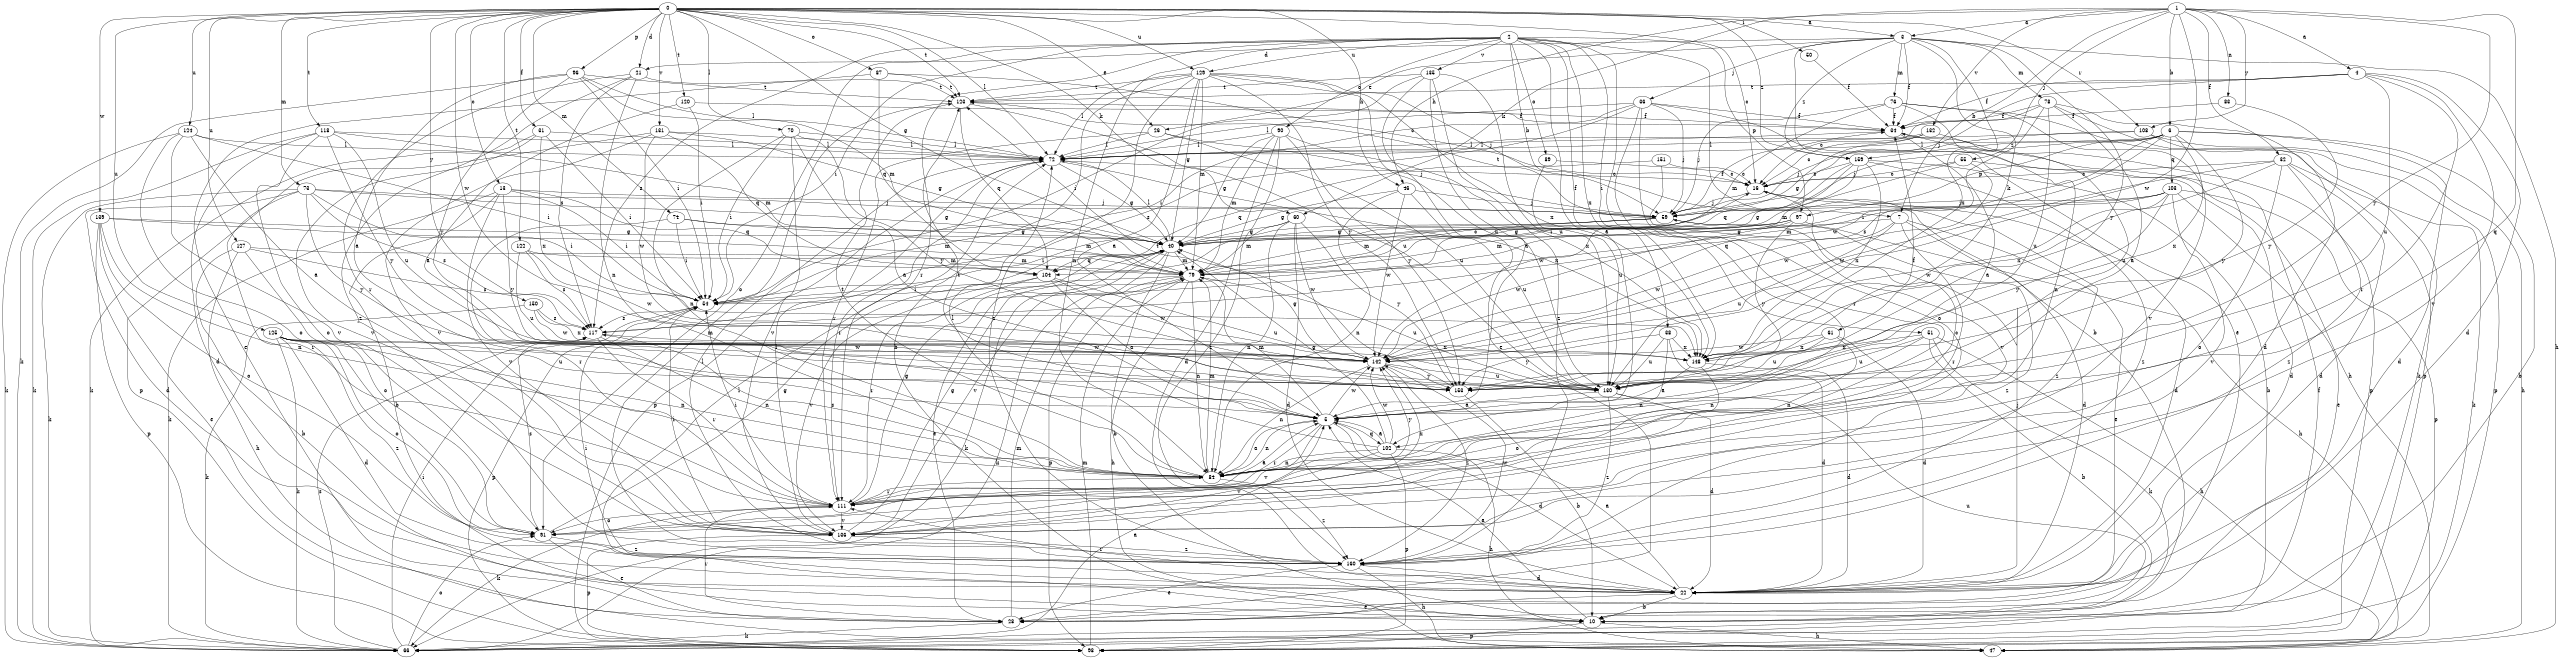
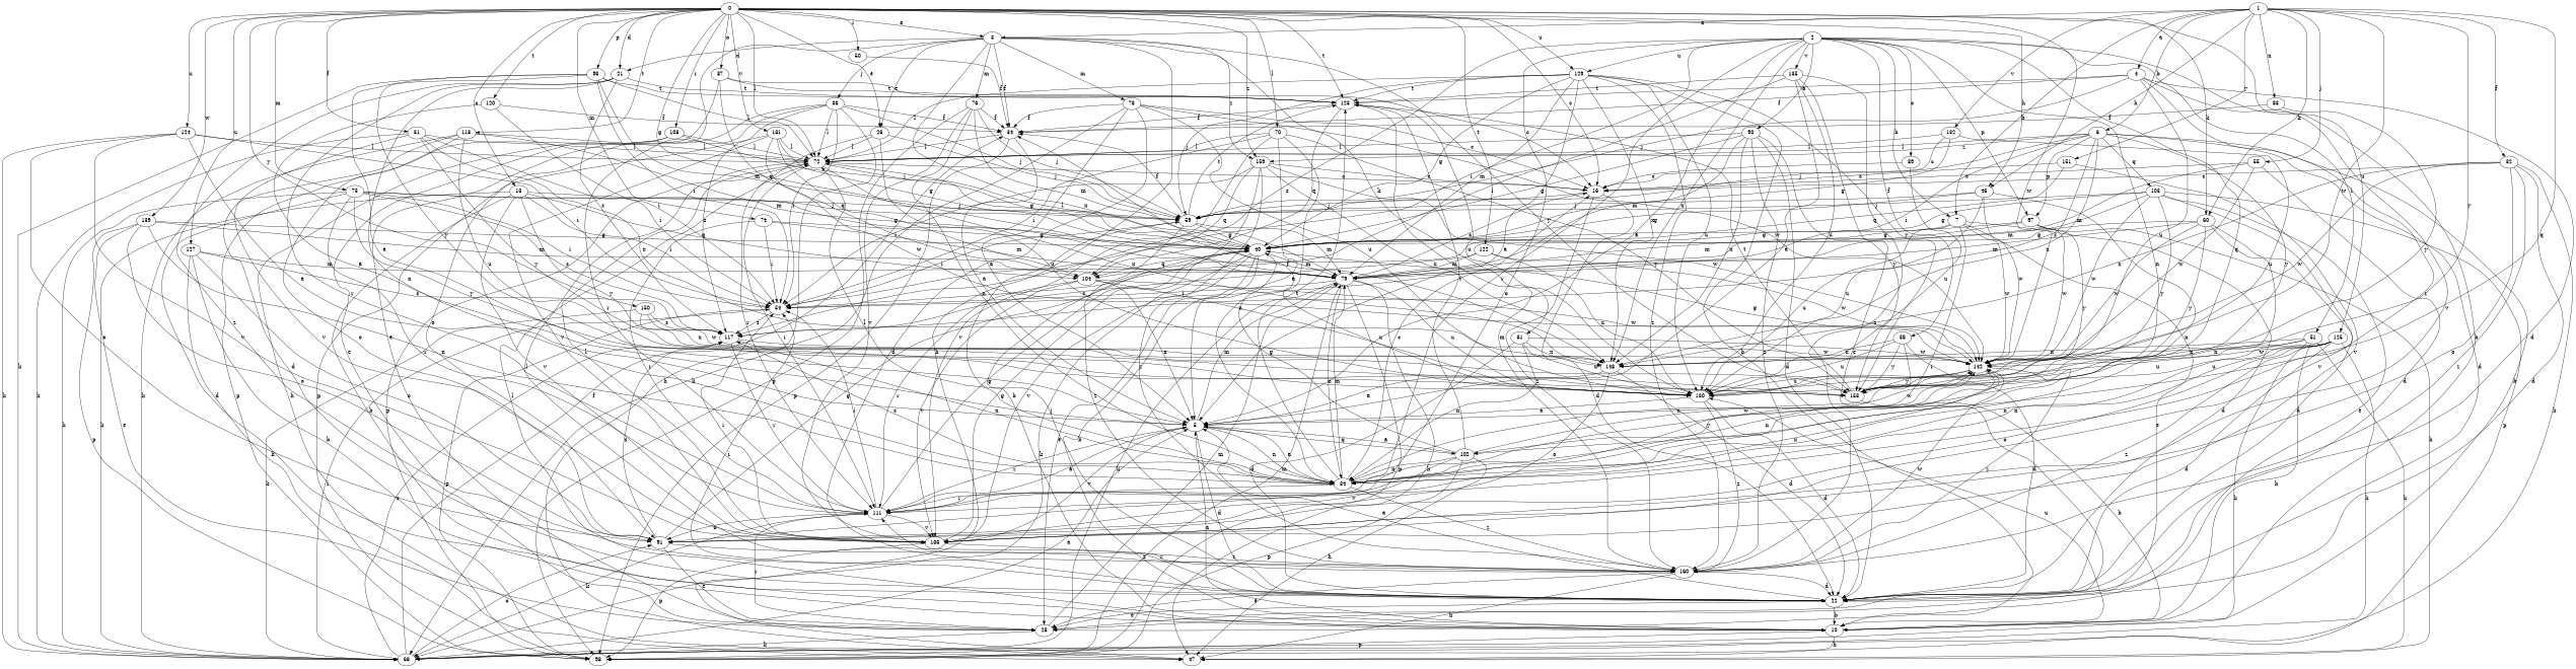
  strict digraph {
    0
    3
    13
    16
    21
    26
    31
    40
    46
    50
    60
    70
    72
    73
    74
    87
    96
    108
    118
    120
    122
    123
    124
    125
    127
    129
    131
    139
    142
    150
    159
    153
    148
    28
    34
    47
    n37 [label=36]
    61
    76
    78
    10
    54
    59
    136
    66
    104
    22
    160
    84
    111
    117
    130
    79
    5
    98
    91
    1
    4
    6
    7
    32
    55
    83
    102
    132
    151
    97
    103
    2
    n70 [label=38]
    51
    89
    90
    135
    0 -> 3 [label=a]
    0 -> 13 [label=c]
    0 -> 16 [label=c]
    0 -> 21 [label=d]
    0 -> 26 [label=e]
    0 -> 31 [label=f]
    0 -> 40 [label=g]
    0 -> 46 [label=h]
    0 -> 50 [label=i]
    0 -> 60 [label=k]
    0 -> 70 [label=l]
    0 -> 72 [label=l]
    0 -> 73 [label=m]
    0 -> 74 [label=m]
    0 -> 87 [label=o]
    0 -> 96 [label=p]
    0 -> 108 [label=r]
    0 -> 118 [label=t]
    0 -> 120 [label=t]
    0 -> 122 [label=t]
    0 -> 123 [label=t]
    0 -> 124 [label=u]
    0 -> 125 [label=u]
    0 -> 127 [label=u]
    0 -> 129 [label=u]
    0 -> 131 [label=v]
    0 -> 139 [label=w]
    0 -> 142 [label=w]
    0 -> 150 [label=y]
    0 -> 159 [label=z]
    3 -> 21 [label=d]
    3 -> 26 [label=e]
    3 -> 159 [label=z]
    3 -> 153 [label=y]
    3 -> 148 [label=x]
    3 -> 28 [label=e]
    3 -> 34 [label=f]
    3 -> 47 [label=h]
    3 -> n37 [label=j]
    3 -> 61 [label=k]
    3 -> 76 [label=m]
    3 -> 78 [label=m]
    13 -> 153 [label=y]
    13 -> 10 [label=b]
    13 -> 54 [label=i]
    13 -> 59 [label=j]
    13 -> 136 [label=v]
    13 -> 66 [label=k]
    13 -> 104 [label=q]
    16 -> 59 [label=j]
    16 -> 22 [label=d]
    16 -> 160 [label=z]
    21 -> 123 [label=t]
    21 -> 160 [label=z]
    21 -> 84 [label=n]
    21 -> 111 [label=r]
    21 -> 117 [label=s]
    26 -> 72 [label=l]
    26 -> 59 [label=j]
    26 -> 111 [label=r]
    26 -> 130 [label=u]
    31 -> 72 [label=l]
    31 -> 148 [label=x]
    31 -> 54 [label=i]
    31 -> 136 [label=v]
    31 -> 66 [label=k]
    40 -> 72 [label=l]
    40 -> 28 [label=e]
    40 -> 10 [label=b]
    40 -> 136 [label=v]
    40 -> 66 [label=k]
    40 -> 104 [label=q]
    40 -> 79 [label=m]
    46 -> 40 [label=g]
    46 -> 142 [label=w]
    46 -> 59 [label=j]
    46 -> 84 [label=n]
    46 -> 130 [label=u]
    50 -> 34 [label=f]
    60 -> 40 [label=g]
    60 -> 142 [label=w]
    60 -> 153 [label=y]
    60 -> 22 [label=d]
    60 -> 84 [label=n]
    60 -> 79 [label=m]
    70 -> 72 [label=l]
    70 -> 153 [label=y]
    70 -> 54 [label=i]
    70 -> 136 [label=v]
    70 -> 84 [label=n]
    70 -> 5 [label=a]
    72 -> 16 [label=c]
    72 -> 40 [label=g]
    72 -> 148 [label=x]
    72 -> 111 [label=r]
    72 -> 98 [label=p]
    73 -> 40 [label=g]
    73 -> 153 [label=y]
    73 -> 54 [label=i]
    73 -> 59 [label=j]
    73 -> 66 [label=k]
    73 -> 22 [label=d]
    73 -> 111 [label=r]
    73 -> 117 [label=s]
    74 -> 40 [label=g]
    74 -> 54 [label=i]
    74 -> 111 [label=r]
    74 -> 79 [label=m]
    87 -> 16 [label=c]
    87 -> 123 [label=t]
    87 -> 28 [label=e]
    87 -> 104 [label=q]
    96 -> 72 [label=l]
    96 -> 123 [label=t]
    96 -> 153 [label=y]
    96 -> 54 [label=i]
    96 -> 66 [label=k]
    96 -> 79 [label=m]
    96 -> 5 [label=a]
    108 -> 72 [label=l]
    108 -> 47 [label=h]
    108 -> 59 [label=j]
    108 -> 98 [label=p]
    118 -> 72 [label=l]
-   118 -> 153 [label=y]
+   31 -> 153 [label=y]
    118 -> 66 [label=k]
    118 -> 22 [label=d]
    118 -> 130 [label=u]
    118 -> 79 [label=m]
    118 -> 91 [label=o]
    120 -> 34 [label=f]
    120 -> 54 [label=i]
    120 -> 5 [label=a]
    122 -> 142 [label=w]
    122 -> 117 [label=s]
    122 -> 130 [label=u]
    122 -> 79 [label=m]
    123 -> 34 [label=f]
    123 -> 104 [label=q]
    123 -> 160 [label=m]
    123 -> 130 [label=u]
    124 -> 72 [label=l]
    124 -> 54 [label=i]
    124 -> 136 [label=v]
    124 -> 66 [label=k]
    124 -> 5 [label=a]
    124 -> 91 [label=o]
    125 -> 142 [label=w]
    125 -> 148 [label=x]
    125 -> 66 [label=k]
    125 -> 22 [label=d]
    125 -> 160 [label=z]
    125 -> 84 [label=n]
    125 -> 130 [label=u]
    125 -> 91 [label=o]
    127 -> 47 [label=h]
    127 -> 10 [label=b]
    127 -> 117 [label=s]
    127 -> 79 [label=m]
    127 -> 91 [label=o]
    129 -> 40 [label=g]
    129 -> 72 [label=l]
    129 -> 123 [label=t]
    129 -> 153 [label=y]
    129 -> 148 [label=x]
    129 -> 10 [label=b]
    129 -> 59 [label=j]
    129 -> 160 [label=z]
    129 -> 130 [label=u]
    129 -> 79 [label=m]
    129 -> 5 [label=a]
    131 -> 40 [label=g]
    131 -> 72 [label=l]
    131 -> 142 [label=w]
    131 -> 136 [label=v]
    131 -> 104 [label=q]
    131 -> 98 [label=p]
    139 -> 40 [label=g]
    139 -> 28 [label=e]
    139 -> 84 [label=n]
    139 -> 79 [label=m]
    139 -> 98 [label=p]
    139 -> 91 [label=o]
    142 -> 40 [label=g]
    142 -> 153 [label=y]
    142 -> 160 [label=z]
    142 -> 84 [label=n]
    142 -> 130 [label=u]
    150 -> 142 [label=w]
    150 -> 148 [label=x]
    150 -> 66 [label=k]
    150 -> 117 [label=s]
    159 -> 16 [label=c]
    159 -> 142 [label=w]
    159 -> 148 [label=x]
    159 -> 10 [label=b]
    159 -> 54 [label=i]
    159 -> 104 [label=q]
    159 -> 160 [label=z]
    153 -> 123 [label=t]
    153 -> 10 [label=b]
    148 -> 22 [label=d]
    148 -> 5 [label=a]
    148 -> 91 [label=o]
    28 -> 66 [label=k]
    28 -> 111 [label=r]
    28 -> 79 [label=m]
    34 -> 72 [label=l]
    34 -> 5 [label=a]
    34 -> 98 [label=p]
    n37 -> 72 [label=l]
    n37 -> 34 [label=f]
    n37 -> 47 [label=h]
    n37 -> 54 [label=i]
    n37 -> 59 [label=j]
    n37 -> 111 [label=r]
    n37 -> 117 [label=s]
    n37 -> 91 [label=o]
    61 -> 142 [label=w]
    61 -> 148 [label=x]
    61 -> 22 [label=d]
    61 -> 84 [label=n]
    61 -> 130 [label=u]
    76 -> 34 [label=f]
    76 -> 59 [label=j]
    76 -> 136 [label=v]
    76 -> 84 [label=n]
    76 -> 79 [label=m]
    76 -> 98 [label=p]
    78 -> 16 [label=c]
    78 -> 142 [label=w]
    78 -> 34 [label=f]
    78 -> 66 [label=k]
    78 -> 22 [label=d]
    78 -> 130 [label=u]
    78 -> 5 [label=a]
    10 -> 72 [label=l]
    10 -> 47 [label=h]
-   130 -> 10 [label=u]
+   10 -> 130 [label=u]
    10 -> 5 [label=a]
    10 -> 98 [label=p]
    54 -> 117 [label=s]
    54 -> 98 [label=p]
    59 -> 40 [label=g]
    59 -> 123 [label=t]
    59 -> 34 [label=f]
    59 -> 54 [label=i]
    59 -> 160 [label=z]
    59 -> 79 [label=m]
    136 -> 40 [label=g]
    136 -> 72 [label=l]
    136 -> 54 [label=i]
    136 -> 160 [label=z]
    136 -> 98 [label=p]
    66 -> 34 [label=f]
    66 -> 54 [label=i]
    66 -> 117 [label=s]
    66 -> 5 [label=a]
    66 -> 91 [label=o]
    104 -> 142 [label=w]
    104 -> 136 [label=v]
    104 -> 111 [label=r]
    104 -> 130 [label=u]
    104 -> 5 [label=a]
    22 -> 28 [label=e]
    22 -> 10 [label=b]
    22 -> 54 [label=i]
    22 -> 59 [label=j]
    22 -> 111 [label=r]
    22 -> 5 [label=a]
    160 -> 72 [label=l]
    160 -> 142 [label=w]
    160 -> 28 [label=e]
    160 -> 47 [label=h]
    160 -> 22 [label=d]
    84 -> 16 [label=c]
    84 -> 72 [label=l]
    84 -> 123 [label=t]
    84 -> 142 [label=y]
    84 -> 160 [label=z]
    84 -> 111 [label=r]
    84 -> 117 [label=s]
    84 -> 79 [label=m]
    84 -> 5 [label=a]
    111 -> 40 [label=g]
    111 -> 142 [label=x]
    111 -> 54 [label=i]
    111 -> 136 [label=v]
    111 -> 66 [label=k]
    111 -> 5 [label=a]
    111 -> 91 [label=o]
    117 -> 142 [label=w]
    117 -> 84 [label=n]
    117 -> 111 [label=r]
    130 -> 34 [label=f]
    130 -> 22 [label=d]
    130 -> 160 [label=z]
    130 -> 5 [label=a]
    79 -> 16 [label=c]
    79 -> 47 [label=h]
    79 -> 54 [label=i]
    79 -> 66 [label=k]
    79 -> 84 [label=n]
    79 -> 130 [label=u]
    79 -> 98 [label=p]
    5 -> 142 [label=w]
    5 -> 136 [label=v]
    5 -> 22 [label=d]
    5 -> 84 [label=n]
    5 -> 111 [label=r]
    5 -> 79 [label=m]
    5 -> 102 [label=q]
    98 -> 79 [label=m]
    91 -> 40 [label=g]
    91 -> 28 [label=e]
    91 -> 160 [label=z]
    91 -> 117 [label=s]
    1 -> 3 [label=a]
    1 -> 46 [label=h]
    1 -> 60 [label=k]
    1 -> 142 [label=w]
    1 -> 153 [label=y]
    1 -> 4 [label=a]
    1 -> 6 [label=b]
    1 -> 7 [label=b]
    1 -> 32 [label=f]
    1 -> 55 [label=j]
    1 -> 83 [label=n]
    1 -> 102 [label=q]
    1 -> 132 [label=v]
-   1 -> 108 [label=y]
+   1 -> 151 [label=y]
    4 -> 123 [label=t]
    4 -> 34 [label=f]
    4 -> 59 [label=j]
    4 -> 136 [label=v]
    4 -> 22 [label=d]
    4 -> 111 [label=r]
    4 -> 130 [label=u]
    6 -> 72 [label=l]
    6 -> 159 [label=z]
    6 -> 153 [label=y]
    6 -> 148 [label=x]
    6 -> 10 [label=b]
    6 -> 54 [label=i]
    6 -> 59 [label=j]
    6 -> 22 [label=d]
    6 -> 117 [label=s]
    6 -> 97 [label=p]
    6 -> 103 [label=q]
    7 -> 40 [label=g]
    7 -> 142 [label=w]
    7 -> 28 [label=e]
    7 -> 22 [label=d]
    7 -> 111 [label=r]
    7 -> 130 [label=u]
    32 -> 16 [label=c]
    32 -> 142 [label=w]
    32 -> 148 [label=x]
    32 -> 66 [label=k]
    32 -> 22 [label=d]
    32 -> 160 [label=z]
    32 -> 91 [label=o]
    55 -> 16 [label=c]
    55 -> 142 [label=w]
    55 -> 22 [label=d]
    55 -> 79 [label=m]
    83 -> 153 [label=y]
    83 -> 34 [label=f]
    102 -> 40 [label=g]
    102 -> 123 [label=t]
    102 -> 142 [label=w]
    102 -> 47 [label=h]
    102 -> 136 [label=v]
    102 -> 84 [label=n]
    102 -> 5 [label=a]
    102 -> 98 [label=p]
    132 -> 16 [label=c]
    132 -> 40 [label=g]
    132 -> 72 [label=l]
    132 -> 130 [label=u]
    151 -> 16 [label=c]
    151 -> 136 [label=v]
    151 -> 104 [label=q]
    97 -> 40 [label=g]
    97 -> 142 [label=w]
    97 -> 153 [label=y]
    97 -> 47 [label=h]
    97 -> 79 [label=m]
    103 -> 40 [label=g]
    103 -> 142 [label=w]
    103 -> 153 [label=y]
    103 -> 28 [label=e]
    103 -> 59 [label=j]
    103 -> 136 [label=v]
    103 -> 79 [label=m]
    103 -> 98 [label=p]
    2 -> 129 [label=u]
    2 -> 148 [label=x]
    2 -> 10 [label=b]
    2 -> 54 [label=i]
    2 -> 84 [label=n]
    2 -> 111 [label=r]
    2 -> 117 [label=s]
    2 -> 5 [label=a]
    2 -> 91 [label=o]
    2 -> 7 [label=b]
    2 -> 102 [label=q]
    2 -> 97 [label=p]
    2 -> n70 [label=f]
    2 -> 51 [label=i]
    2 -> 89 [label=o]
    2 -> 90 [label=o]
    2 -> 135 [label=v]
    n70 -> 153 [label=y]
    n70 -> 148 [label=x]
    n70 -> 22 [label=d]
    n70 -> 84 [label=n]
    n70 -> 130 [label=u]
    51 -> 148 [label=x]
    51 -> 47 [label=h]
    51 -> 10 [label=b]
    51 -> 66 [label=k]
    51 -> 84 [label=n]
    51 -> 130 [label=u]
    89 -> 16 [label=c]
    89 -> 130 [label=u]
    90 -> 40 [label=g]
    90 -> 72 [label=l]
    90 -> 153 [label=y]
    90 -> 148 [label=x]
    90 -> 22 [label=d]
    90 -> 160 [label=z]
    90 -> 79 [label=m]
    135 -> 123 [label=t]
    135 -> 28 [label=e]
    135 -> 54 [label=i]
    135 -> 160 [label=z]
    135 -> 130 [label=u]
    135 -> 5 [label=a]
  }
